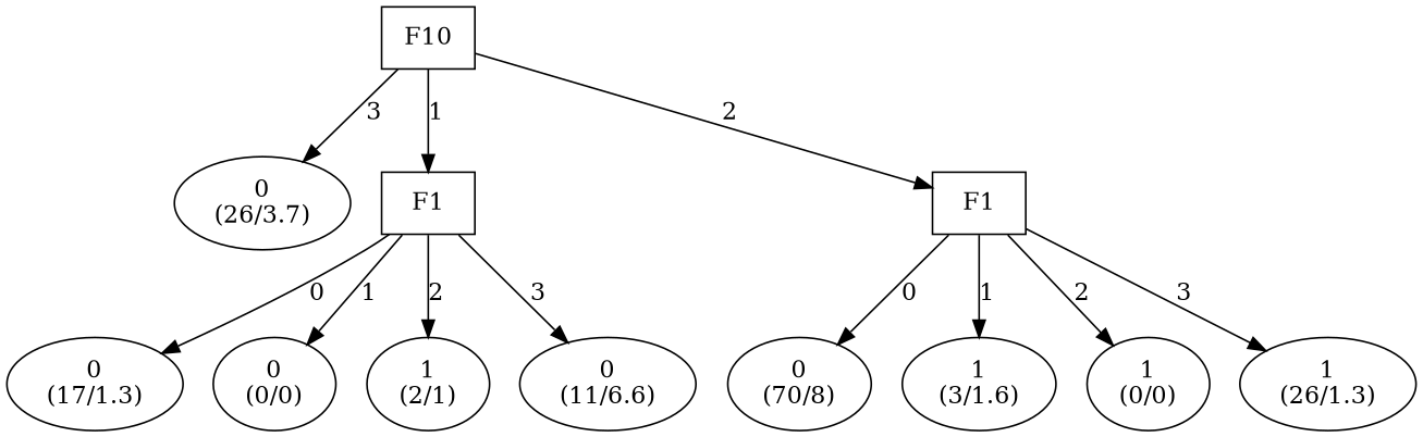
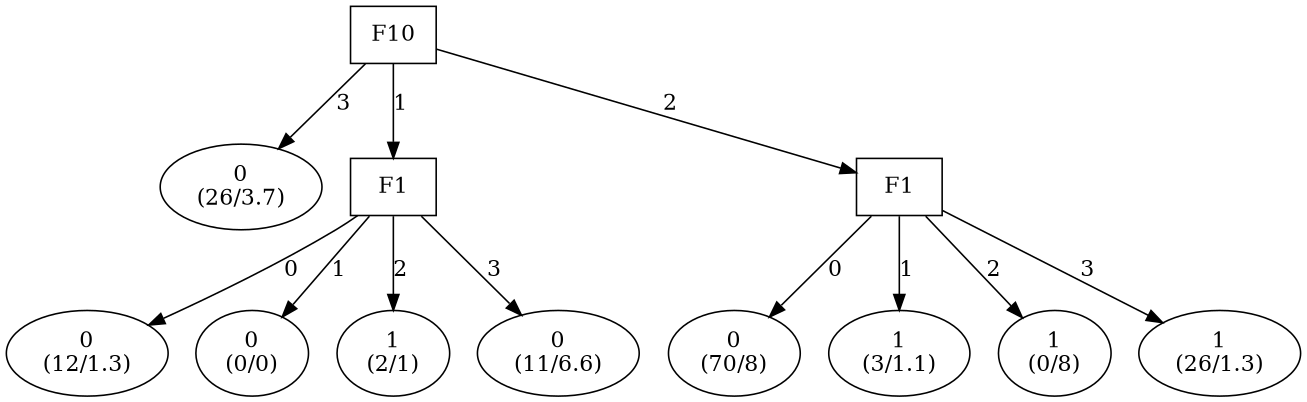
  digraph {
    node [shape=ellipse]
    n1 [label="F10\n" shape=box]
    n2 [label="0\n(26/3.7)"]
    n3 [label="F1\n" shape=box]
    n4 [label="F1\n" shape=box]
-   n5 [label="0\n(17/1.3)"]
+   n5 [label="0\n(12/1.3)"]
    n6 [label="0\n(0/0)"]
    n7 [label="1\n(2/1)"]
    n8 [label="0\n(11/6.6)"]
    n9 [label="0\n(70/8)"]
-   n10 [label="1\n(3/1.6)"]
-   n11 [label="1\n(0/0)"]
+   n10 [label="1\n(3/1.1)"]
+   n11 [label="1\n(0/8)"]
    n12 [label="1\n(26/1.3)"]
    n1 -> n2 [label=3]
    n1 -> n3 [label=1]
    n1 -> n4 [label=2]
    n3 -> n5 [label=0]
    n3 -> n6 [label=1]
    n3 -> n7 [label=2]
    n3 -> n8 [label=3]
    n4 -> n9 [label=0]
    n4 -> n10 [label=1]
    n4 -> n11 [label=2]
    n4 -> n12 [label=3]
  }
